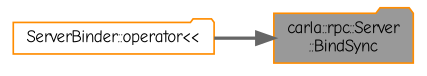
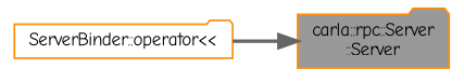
  digraph {
    rankdir=RL
    fontname="Comic Neue"
    node [color=darkorange fontname="Comic Neue" fontsize=10 shape=folder style=filled]
-   n1 [fillcolor=grey60 fontcolor=black height=0.2 label="carla::rpc::Server\l::BindSync" width=0.4]
+   n1 [fillcolor=grey60 fontcolor=black height=0.2 label="carla::rpc::Server\l::Server" width=0.4]
    n2 [fillcolor=white height=0.2 label="ServerBinder::operator\<\<" width=0.4]
    n1 -> n2 [color=gray40 dir=back fontname="Comic Neue" fontsize=10 labelfontname=Helvetica labelfontsize=10 style=bold]
  }
